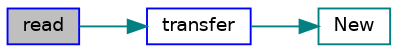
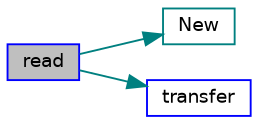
  digraph {
    rankdir=LR
    node [color=blue fontname=Helvetica fontsize=10 shape=record]
    edge [color=teal fontname=Helvetica fontsize=10 labelfontname=Helvetica labelfontsize=10 style=solid]
    n1 [fillcolor=grey75 fontcolor=black height=0.2 label=read style=filled width=0.4]
    n2 [color=teal height=0.2 label=New width=0.4]
    n3 [height=0.2 label=transfer width=0.4]
-   n3 -> n2
+   n1 -> n2
    n1 -> n3
  }
